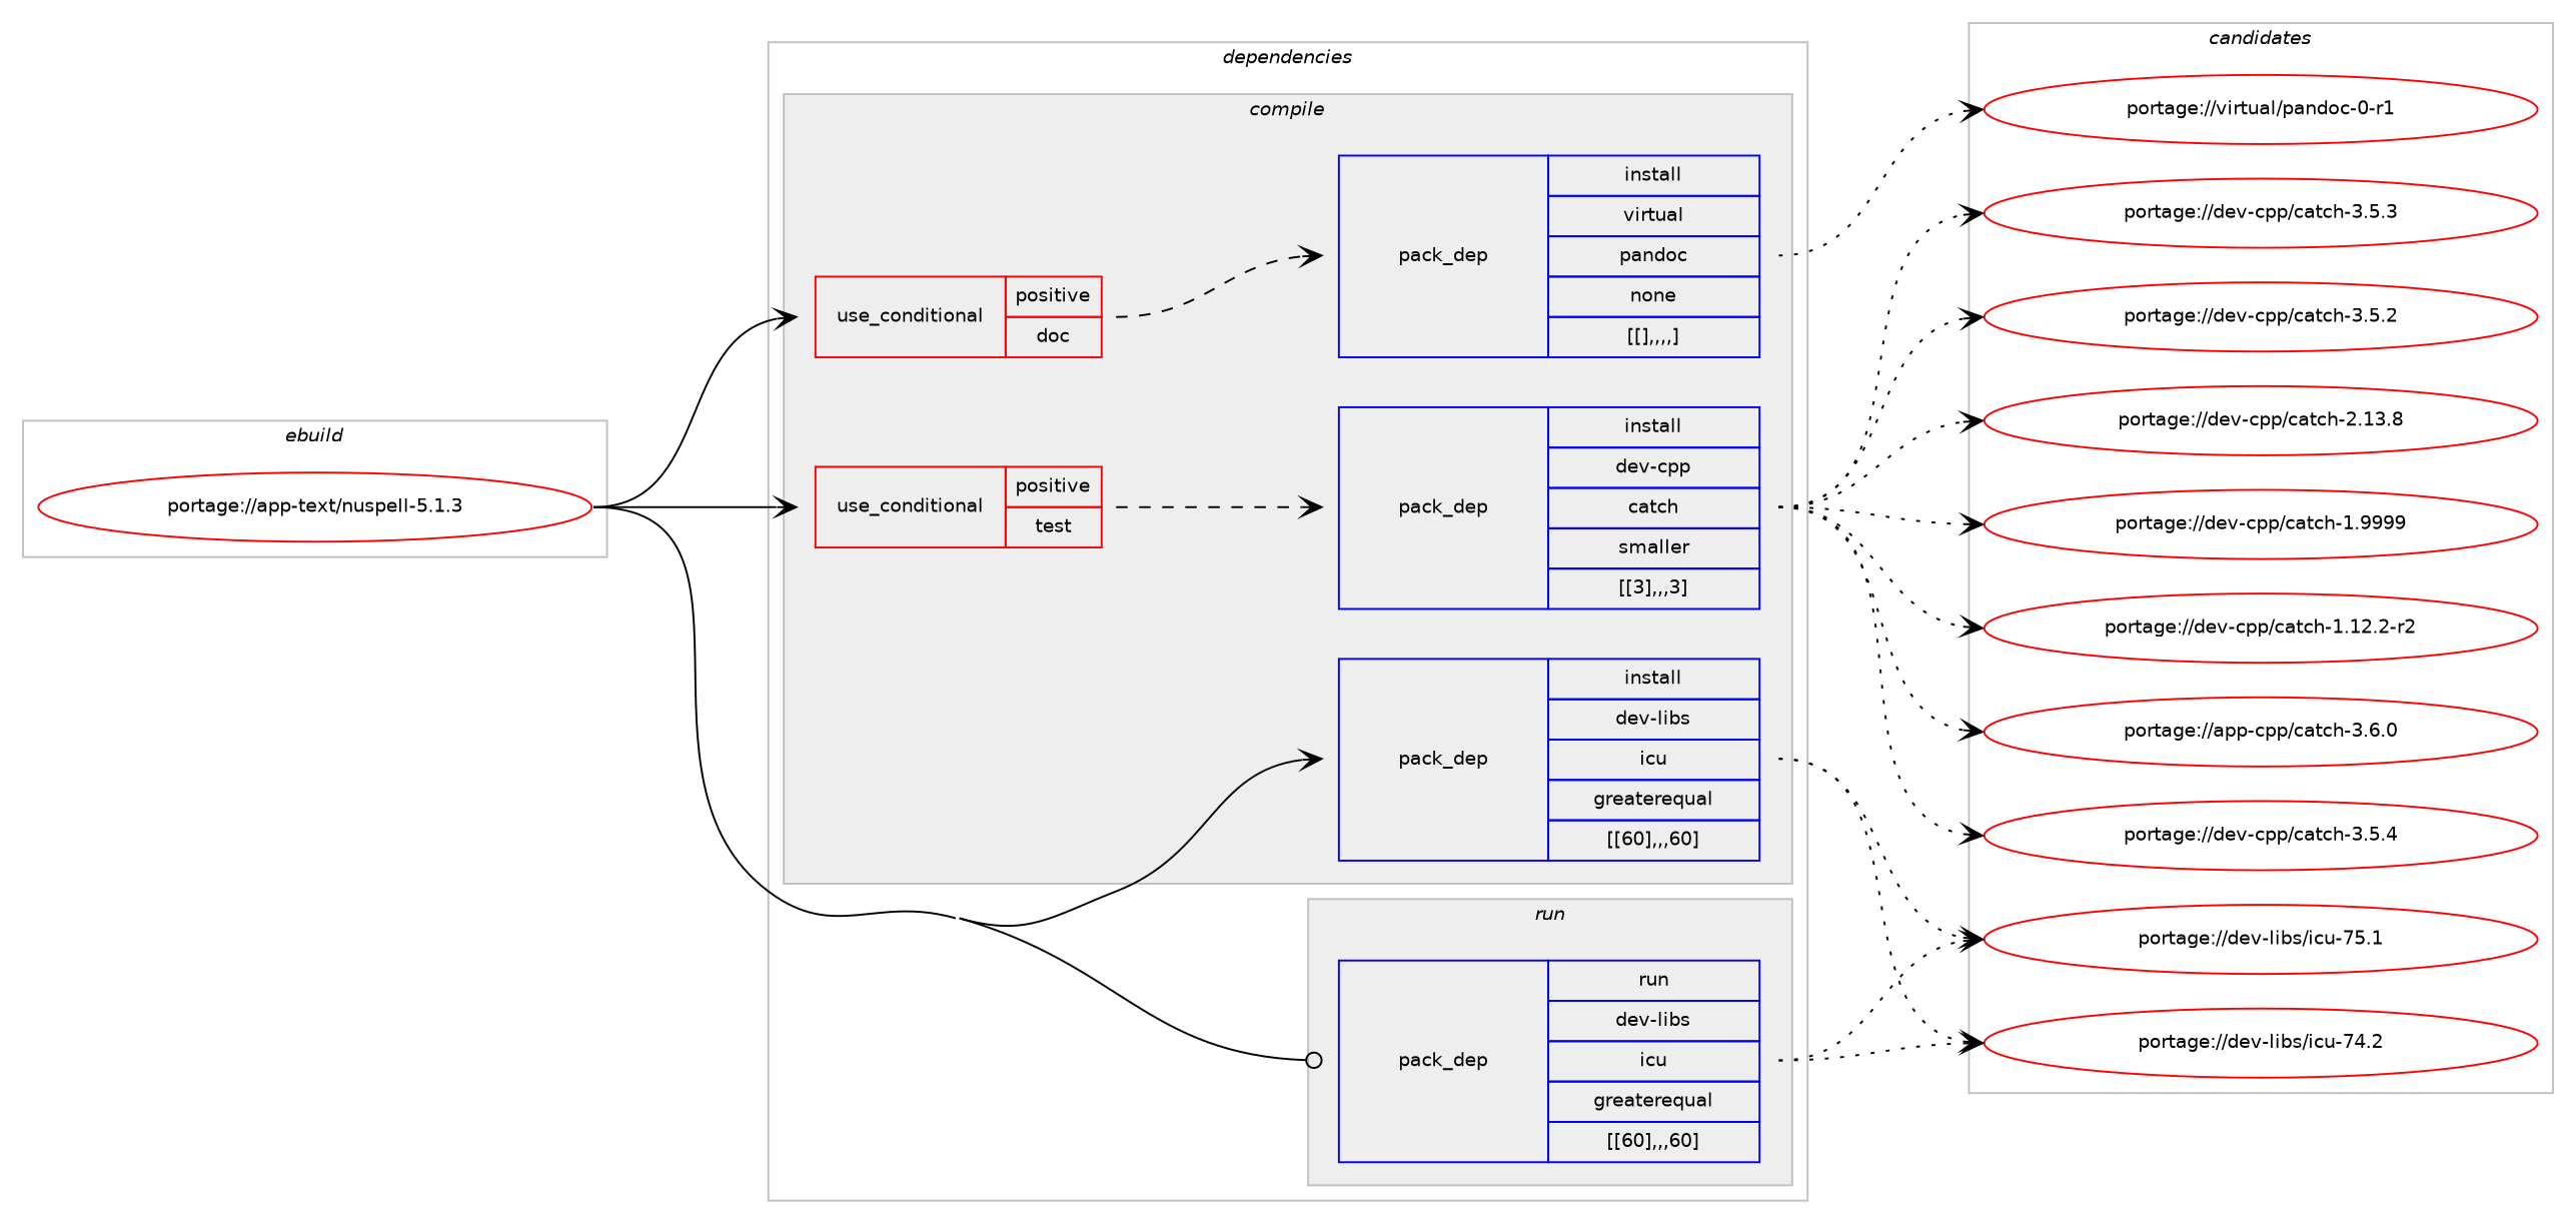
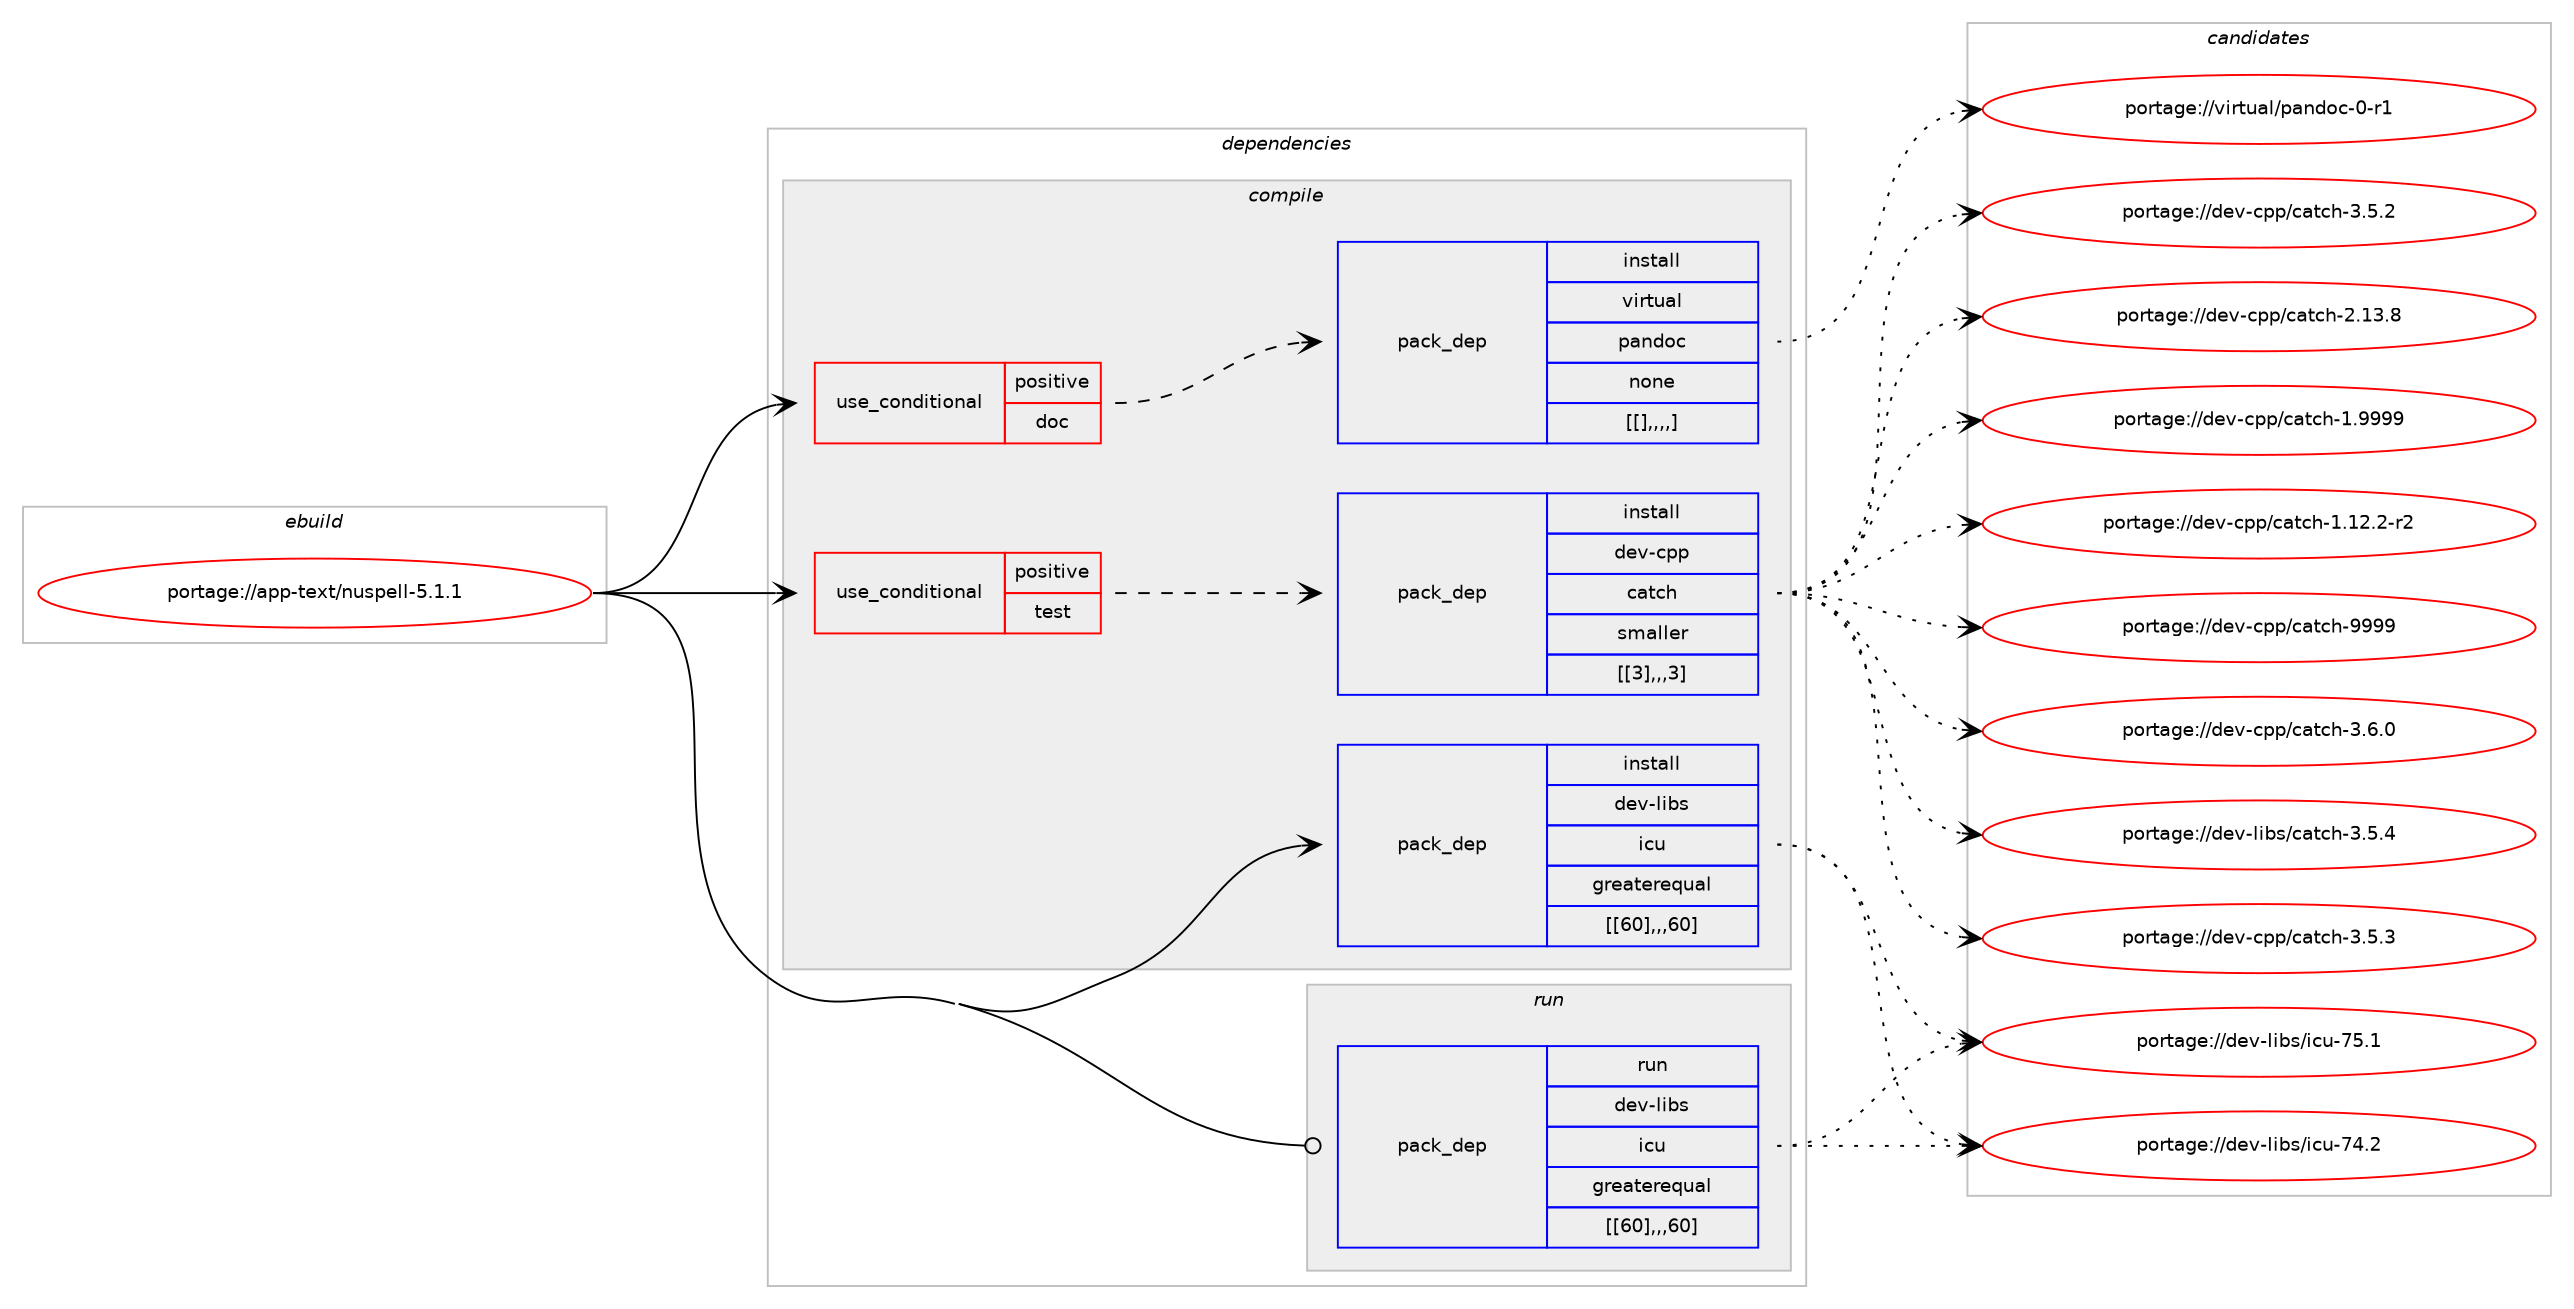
  digraph {
    compound=true
    concentrate=true
    fontname=Helvetica
    fontsize=10
    newrank=true
    rankdir=LR
    ranksep=1.5
    node [color=red fontname=Helvetica fontsize=10]
    edge [arrowhead=vee headport=w style=dotted tailport=e weight=100]
-   n1 [label="portage://app-text/nuspell-5.1.3" width=4]
+   n1 [label="portage://app-text/nuspell-5.1.1" width=4]
    n2 [color=blue label=<<TABLE BORDER="0" CELLBORDER="1" CELLSPACING="0" CELLPADDING="4" WIDTH="220"><TR><TD ROWSPAN="6" CELLPADDING="30">pack_dep</TD></TR><TR><TD WIDTH="110">install</TD></TR><TR><TD>virtual</TD></TR><TR><TD>pandoc</TD></TR><TR><TD>none</TD></TR><TR><TD>[[],,,,]</TD></TR></TABLE>> shape=none]
    n3 [label=<<TABLE BORDER="0" CELLBORDER="1" CELLSPACING="0" CELLPADDING="4"><TR><TD ROWSPAN="3" CELLPADDING="10">use_conditional</TD></TR><TR><TD>positive</TD></TR><TR><TD>doc</TD></TR></TABLE>> shape=none]
    n4 [color=blue label=<<TABLE BORDER="0" CELLBORDER="1" CELLSPACING="0" CELLPADDING="4" WIDTH="220"><TR><TD ROWSPAN="6" CELLPADDING="30">pack_dep</TD></TR><TR><TD WIDTH="110">install</TD></TR><TR><TD>dev-cpp</TD></TR><TR><TD>catch</TD></TR><TR><TD>smaller</TD></TR><TR><TD>[[3],,,3]</TD></TR></TABLE>> shape=none]
    n5 [label=<<TABLE BORDER="0" CELLBORDER="1" CELLSPACING="0" CELLPADDING="4"><TR><TD ROWSPAN="3" CELLPADDING="10">use_conditional</TD></TR><TR><TD>positive</TD></TR><TR><TD>test</TD></TR></TABLE>> shape=none]
    n6 [color=blue label=<<TABLE BORDER="0" CELLBORDER="1" CELLSPACING="0" CELLPADDING="4" WIDTH="220"><TR><TD ROWSPAN="6" CELLPADDING="30">pack_dep</TD></TR><TR><TD WIDTH="110">install</TD></TR><TR><TD>dev-libs</TD></TR><TR><TD>icu</TD></TR><TR><TD>greaterequal</TD></TR><TR><TD>[[60],,,60]</TD></TR></TABLE>> shape=none]
    n7 [color=blue label=<<TABLE BORDER="0" CELLBORDER="1" CELLSPACING="0" CELLPADDING="4" WIDTH="220"><TR><TD ROWSPAN="6" CELLPADDING="30">pack_dep</TD></TR><TR><TD WIDTH="110">run</TD></TR><TR><TD>dev-libs</TD></TR><TR><TD>icu</TD></TR><TR><TD>greaterequal</TD></TR><TR><TD>[[60],,,60]</TD></TR></TABLE>> shape=none]
    n8 [label="portage://virtual/pandoc-0-r1" width=4]
-   n10 [label="portage://app-cpp/catch-3.6.0" width=4]
-   n11 [label="portage://dev-cpp/catch-3.5.4" width=4]
+   n9 [label="portage://dev-cpp/catch-9999" width=4]
+   n10 [label="portage://dev-cpp/catch-3.6.0" width=4]
+   n11 [label="portage://dev-libs/catch-3.5.4" width=4]
    n12 [label="portage://dev-cpp/catch-3.5.3" width=4]
    n13 [label="portage://dev-cpp/catch-3.5.2" width=4]
    n14 [label="portage://dev-cpp/catch-2.13.8" width=4]
    n15 [label="portage://dev-cpp/catch-1.9999" width=4]
    n16 [label="portage://dev-cpp/catch-1.12.2-r2" width=4]
    n17 [label="portage://dev-libs/icu-75.1" width=4]
    n18 [label="portage://dev-libs/icu-74.2" width=4]
    subgraph cluster_1 {
      color=gray
      label=<<i>ebuild</i>>
      n1
    }
    subgraph cluster_2 {
      color=gray
      label=<<i>dependencies</i>>
      subgraph cluster_3 {
        color=gray
        fillcolor="#eeeeee"
        label=<<i>compile</i>>
        style=filled
        subgraph sub_4 {
          color=gray
          fillcolor="#eeeeee"
          label=<<i>compile</i>>
          style=filled
          n3
          subgraph sub_5 {
            color=gray
            fillcolor="#eeeeee"
            label=<<i>compile</i>>
            style=filled
            n2
          }
        }
        subgraph sub_6 {
          color=gray
          fillcolor="#eeeeee"
          label=<<i>compile</i>>
          style=filled
          n5
          subgraph sub_7 {
            color=gray
            fillcolor="#eeeeee"
            label=<<i>compile</i>>
            style=filled
            n4
          }
        }
        subgraph sub_8 {
          color=gray
          fillcolor="#eeeeee"
          label=<<i>compile</i>>
          style=filled
          n6
        }
      }
      subgraph cluster_9 {
        color=gray
        fillcolor="#eeeeee"
        label=<<i>compile and run</i>>
        style=filled
      }
      subgraph cluster_10 {
        color=gray
        fillcolor="#eeeeee"
        label=<<i>run</i>>
        style=filled
        subgraph sub_11 {
          color=gray
          fillcolor="#eeeeee"
          label=<<i>run</i>>
          style=filled
          n7
        }
      }
    }
    subgraph cluster_12 {
      color=gray
      label=<<i>candidates</i>>
      rank=same
      subgraph sub_13 {
        color=black
        label=<<i>candidates</i>>
        nodesep=1
        rank=same
        n8
      }
      subgraph sub_14 {
        color=black
        label=<<i>candidates</i>>
        nodesep=1
        rank=same
+       n9
        n10
        n11
        n12
        n13
        n14
        n15
        n16
      }
      subgraph sub_15 {
        color=black
        label=<<i>candidates</i>>
        nodesep=1
        rank=same
        n17
        n18
      }
      subgraph sub_16 {
        color=black
        label=<<i>candidates</i>>
        nodesep=1
        rank=same
        n17
        n18
      }
    }
    n1 -> n3 [style=solid weight=20]
    n1 -> n5 [style=solid weight=20]
    n1 -> n6 [style=solid weight=20]
    n1 -> n7 [arrowhead=odot style=solid weight=20]
    n2 -> n8
    n3 -> n2 [style=dashed weight=20]
+   n4 -> n9
    n4 -> n10
    n4 -> n11
    n4 -> n12
    n4 -> n13
    n4 -> n14
    n4 -> n15
    n4 -> n16
    n5 -> n4 [style=dashed weight=20]
    n6 -> n17
    n6 -> n18
    n7 -> n17
    n7 -> n18
  }
